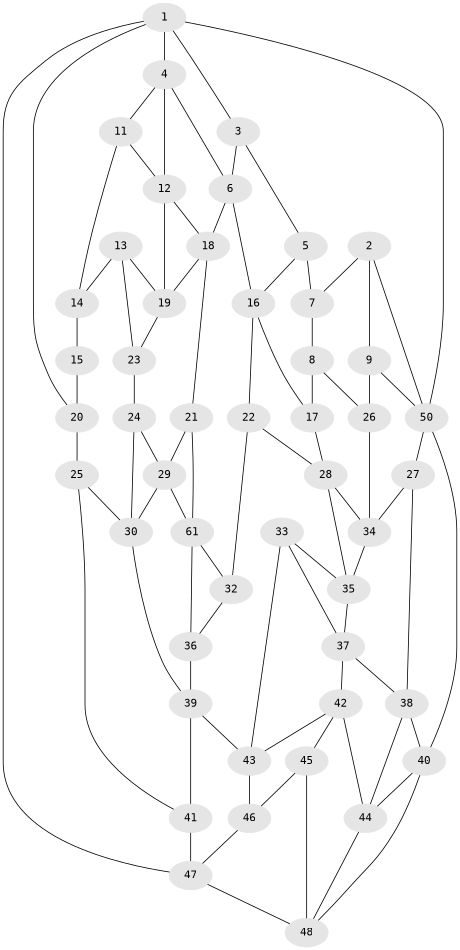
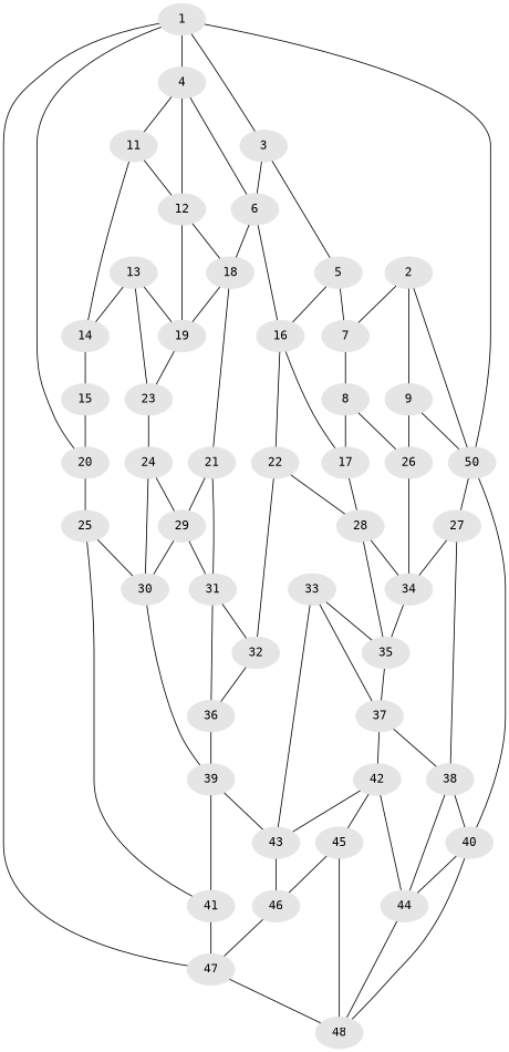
  graph {
    fontname="DejaVu Sans Mono"
    node [color=gray90 fontname="DejaVu Sans Mono" style=filled]
    edge [fontname="DejaVu Sans Mono" weight=1.0]
    1
    3
    4
    n4 [label=50]
    20
    47
    5
    6
    11
    12
    27
    40
    25
    48
    2
    7
    9
    8
    26
    16
    18
    14
    19
    17
    22
    21
    28
    34
    38
    44
    15
    23
    13
    24
    32
    35
    29
-   31 [label=61]
+   31
    30
    41
    36
    39
    37
    43
    33
    42
    46
    45
    1 -- 3
    1 -- 4
    1 -- n4
    1 -- 20
    1 -- 47
    3 -- 5
    3 -- 6
    4 -- 6
    4 -- 11
    4 -- 12
    n4 -- 27
    n4 -- 40
    20 -- 25
    47 -- 48
    5 -- 7 [weight=2.0]
    5 -- 16
    6 -- 16
    6 -- 18
    11 -- 12
    11 -- 14
    12 -- 18
    12 -- 19
    27 -- 34
    27 -- 38
    40 -- 48
    40 -- 44
    25 -- 30
    25 -- 41
    2 -- n4
    2 -- 7
    2 -- 9
    7 -- 8
    9 -- n4
    9 -- 26
    8 -- 26
    8 -- 17 [weight=2.0]
    26 -- 34
    16 -- 17
    16 -- 22
    18 -- 19
    18 -- 21
    14 -- 15 [weight=2.0]
    19 -- 23
    17 -- 28
    22 -- 28
    22 -- 32 [weight=2.0]
    21 -- 29
    21 -- 31
    28 -- 34
    28 -- 35
    34 -- 35
    38 -- 40
    38 -- 44
    44 -- 48
    15 -- 20 [weight=2.0]
    23 -- 24 [weight=2.0]
    13 -- 14
    13 -- 19
    13 -- 23
    24 -- 29
    24 -- 30
    32 -- 36
    35 -- 37
    29 -- 31
    29 -- 30
    31 -- 32
    31 -- 36
    30 -- 39
    41 -- 47 [weight=2.0]
    36 -- 39
    39 -- 41
    39 -- 43
    37 -- 38
    37 -- 42
    43 -- 46
    33 -- 35
    33 -- 37
    33 -- 43
    42 -- 44
    42 -- 43
    42 -- 45
    46 -- 47
    45 -- 48 [weight=2.0]
    45 -- 46
  }
